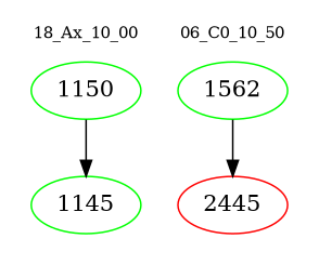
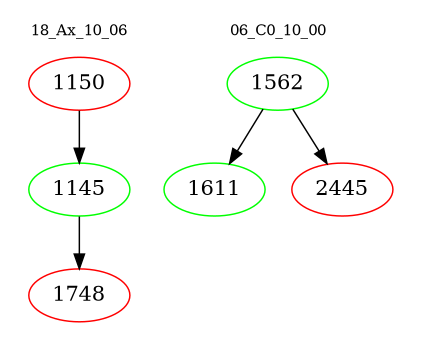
  digraph {
    node [color=green]
    edge [color=black]
    n1 [label=1145]
-   n3 [label=1150]
+   n2 [color=red label=1748]
+   n3 [color=red label=1150]
    n4 [label=1562]
+   n5 [label=1611]
    n6 [color=red label=2445]
    subgraph cluster_1 {
      color=white
      fontsize=10
-     label="18_Ax_10_00"
+     label="18_Ax_10_06"
      n1
+     n2
      n3
    }
    subgraph cluster_2 {
      color=white
      fontsize=10
-     label="06_C0_10_50"
+     label="06_C0_10_00"
      n4
+     n5
      n6
    }
+   n1 -> n2
    n3 -> n1
+   n4 -> n5
    n4 -> n6
  }
